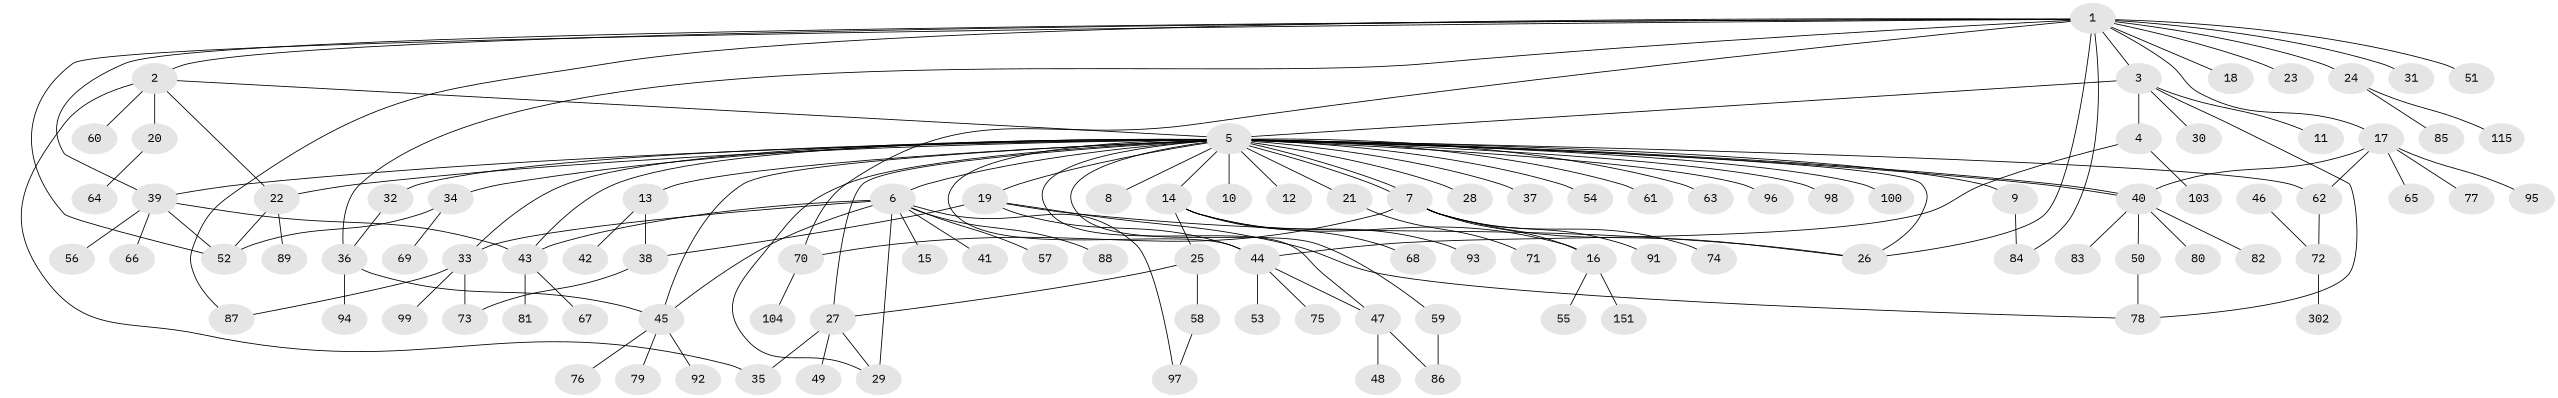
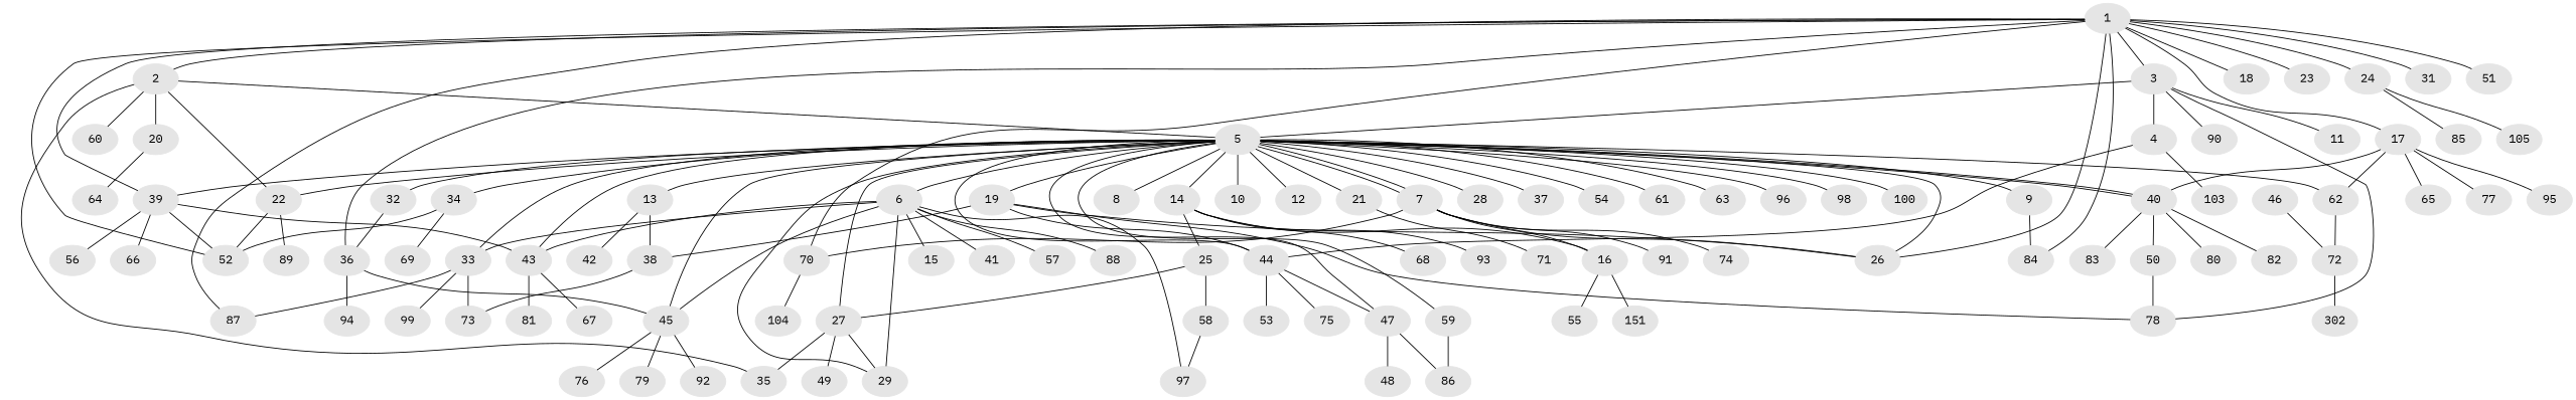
  graph {
    fontname="IBM Plex Mono"
    node [color=gray90 fontname="IBM Plex Mono" style=filled]
    edge [fontname="IBM Plex Mono"]
    1
    2
    3
    17
    18
    23
    24
    26
    31
    36
    39
    51
    52
    70
    84
    87
    5
    20
    22
    35
    60
    4
    11
-   30
+   30 [label=90]
    78
    40
    62
    65
    77
    95
    85
-   105 [label=115]
+   105
    45
    94
    43
    56
    66
    104
    44
    6
    7
    8
    9
    10
    12
    13
    14
    19
    21
    27
    28
    29
    32
    33
    34
    37
    47
    54
    59
    61
    63
    96
    98
    100
    64
    89
    103
    53
    75
    15
    41
    57
    88
    97
    16
    74
    91
    38
    42
    25
    68
    93
    71
    49
    73
    99
    69
    50
    80
    82
    83
    67
    81
    76
    79
    92
    46
    72
    48
    86
    55
    n102 [label=151]
    58
    n104 [label=302]
    1 -- 2
    1 -- 3
    1 -- 17
    1 -- 18
    1 -- 23
    1 -- 24
    1 -- 26
    1 -- 31
    1 -- 36
    1 -- 39
    1 -- 51
    1 -- 52
    1 -- 70
    1 -- 84
    1 -- 87
    2 -- 5
    2 -- 20
    2 -- 22
    2 -- 35
    2 -- 60
    3 -- 5
    3 -- 4
    3 -- 11
    3 -- 30
    3 -- 78
    17 -- 40
    17 -- 62
    17 -- 65
    17 -- 77
    17 -- 95
    24 -- 85
    24 -- 105
    36 -- 45
    36 -- 94
    39 -- 52
    39 -- 43
    39 -- 56
    39 -- 66
    70 -- 104
    5 -- 26
    5 -- 39
    5 -- 22
    5 -- 40
    5 -- 40
    5 -- 62
    5 -- 45
    5 -- 43
    5 -- 44
    5 -- 6
    5 -- 7
    5 -- 7
    5 -- 8
    5 -- 9
    5 -- 10
    5 -- 12
    5 -- 13
    5 -- 14
    5 -- 19
    5 -- 21
    5 -- 27
    5 -- 28
    5 -- 29
    5 -- 32
    5 -- 33
    5 -- 34
    5 -- 37
    5 -- 47
    5 -- 54
    5 -- 59
    5 -- 61
    5 -- 63
    5 -- 96
    5 -- 98
    5 -- 100
    20 -- 64
    22 -- 52
    22 -- 89
    4 -- 44
    4 -- 103
    40 -- 50
    40 -- 80
    40 -- 82
    40 -- 83
    62 -- 72
    45 -- 76
    45 -- 79
    45 -- 92
    43 -- 67
    43 -- 81
    44 -- 47
    44 -- 53
    44 -- 75
    6 -- 45
    6 -- 43
    6 -- 29
    6 -- 33
    6 -- 15
    6 -- 41
    6 -- 57
    6 -- 88
    6 -- 97
    7 -- 26
    7 -- 70
    7 -- 16
    7 -- 74
    7 -- 91
    9 -- 84
    13 -- 38
    13 -- 42
    14 -- 16
    14 -- 25
    14 -- 68
    14 -- 93
    19 -- 26
    19 -- 78
    19 -- 44
    19 -- 38
    21 -- 71
    27 -- 35
    27 -- 29
    27 -- 49
    32 -- 36
    33 -- 87
    33 -- 73
    33 -- 99
    34 -- 52
    34 -- 69
    47 -- 48
    47 -- 86
    59 -- 86
    16 -- 55
    16 -- n102
    38 -- 73
    25 -- 27
    25 -- 58
    50 -- 78
    46 -- 72
    72 -- n104
    58 -- 97
  }
